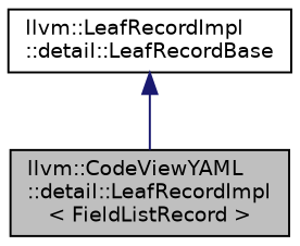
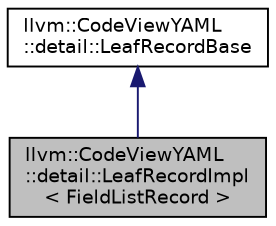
  digraph {
    node [color=black fontname=Helvetica fontsize=10 shape=record]
    n1 [fillcolor=grey75 fontcolor=black height=0.2 label="llvm::CodeViewYAML\l::detail::LeafRecordImpl\l\< FieldListRecord \>" style=filled width=0.4]
-   n2 [height=0.2 label="llvm::LeafRecordImpl\l::detail::LeafRecordBase" width=0.4]
+   n2 [height=0.2 label="llvm::CodeViewYAML\l::detail::LeafRecordBase" width=0.4]
    n2 -> n1 [color=midnightblue dir=back fontname=Helvetica fontsize=10 labelfontname=Helvetica labelfontsize=10 style=solid]
  }
